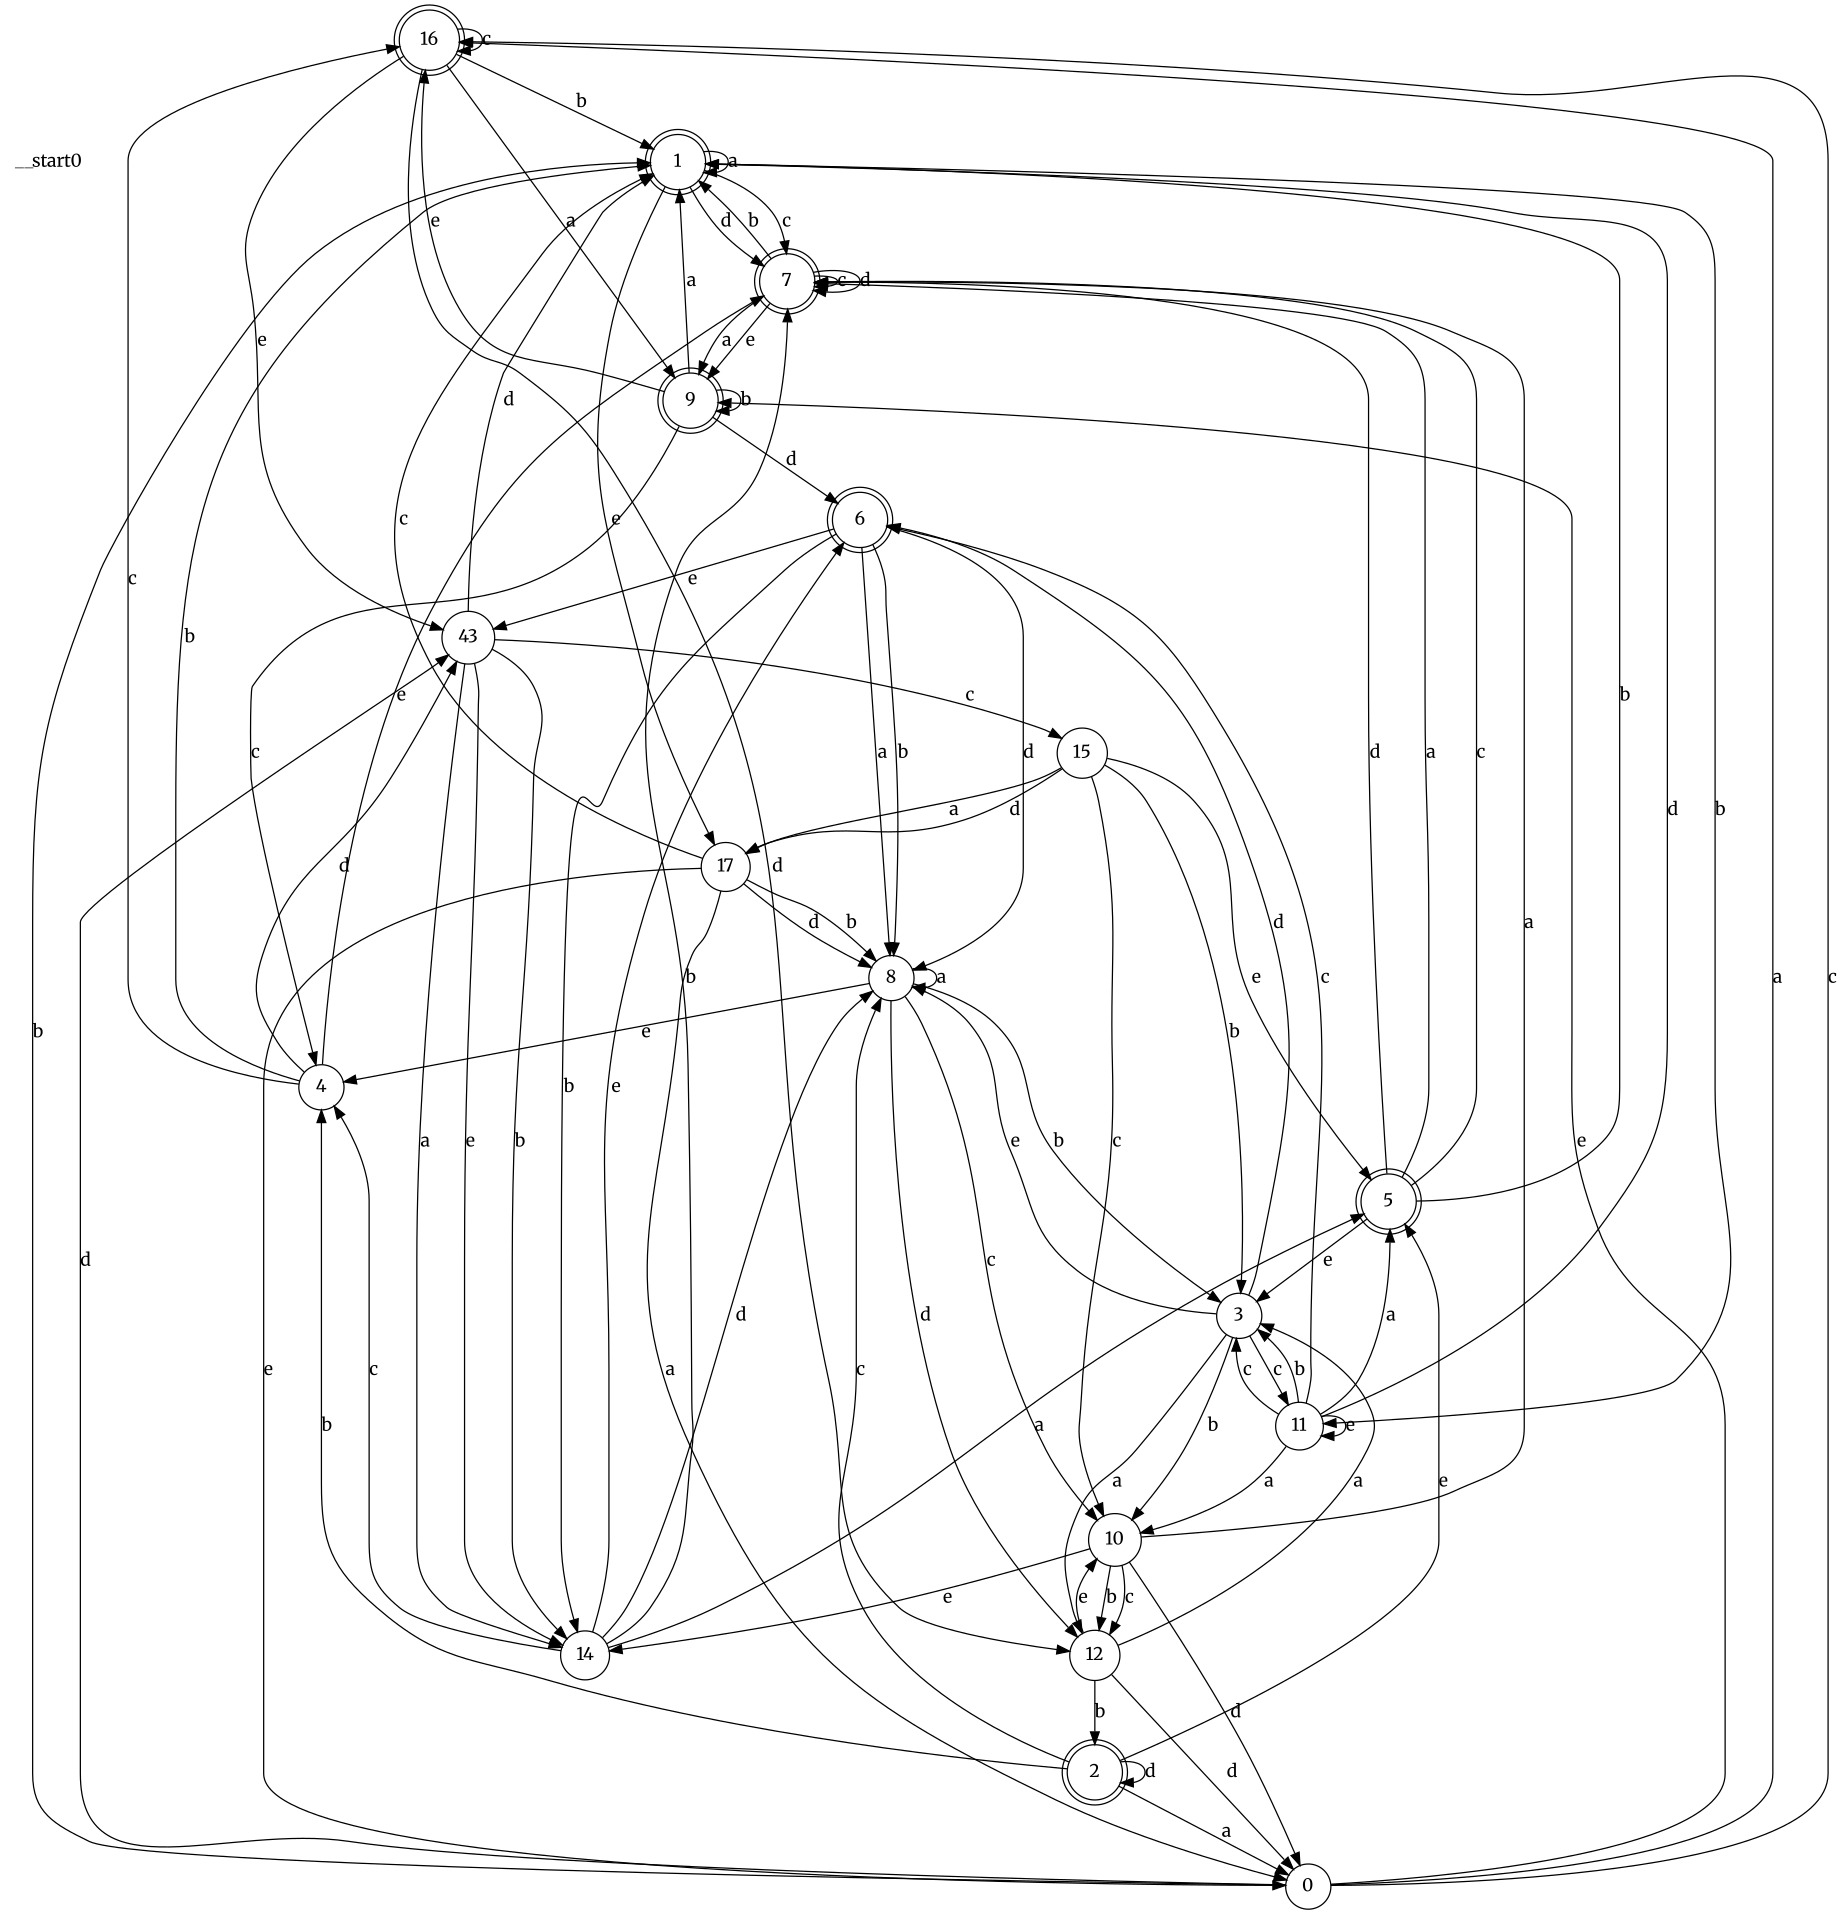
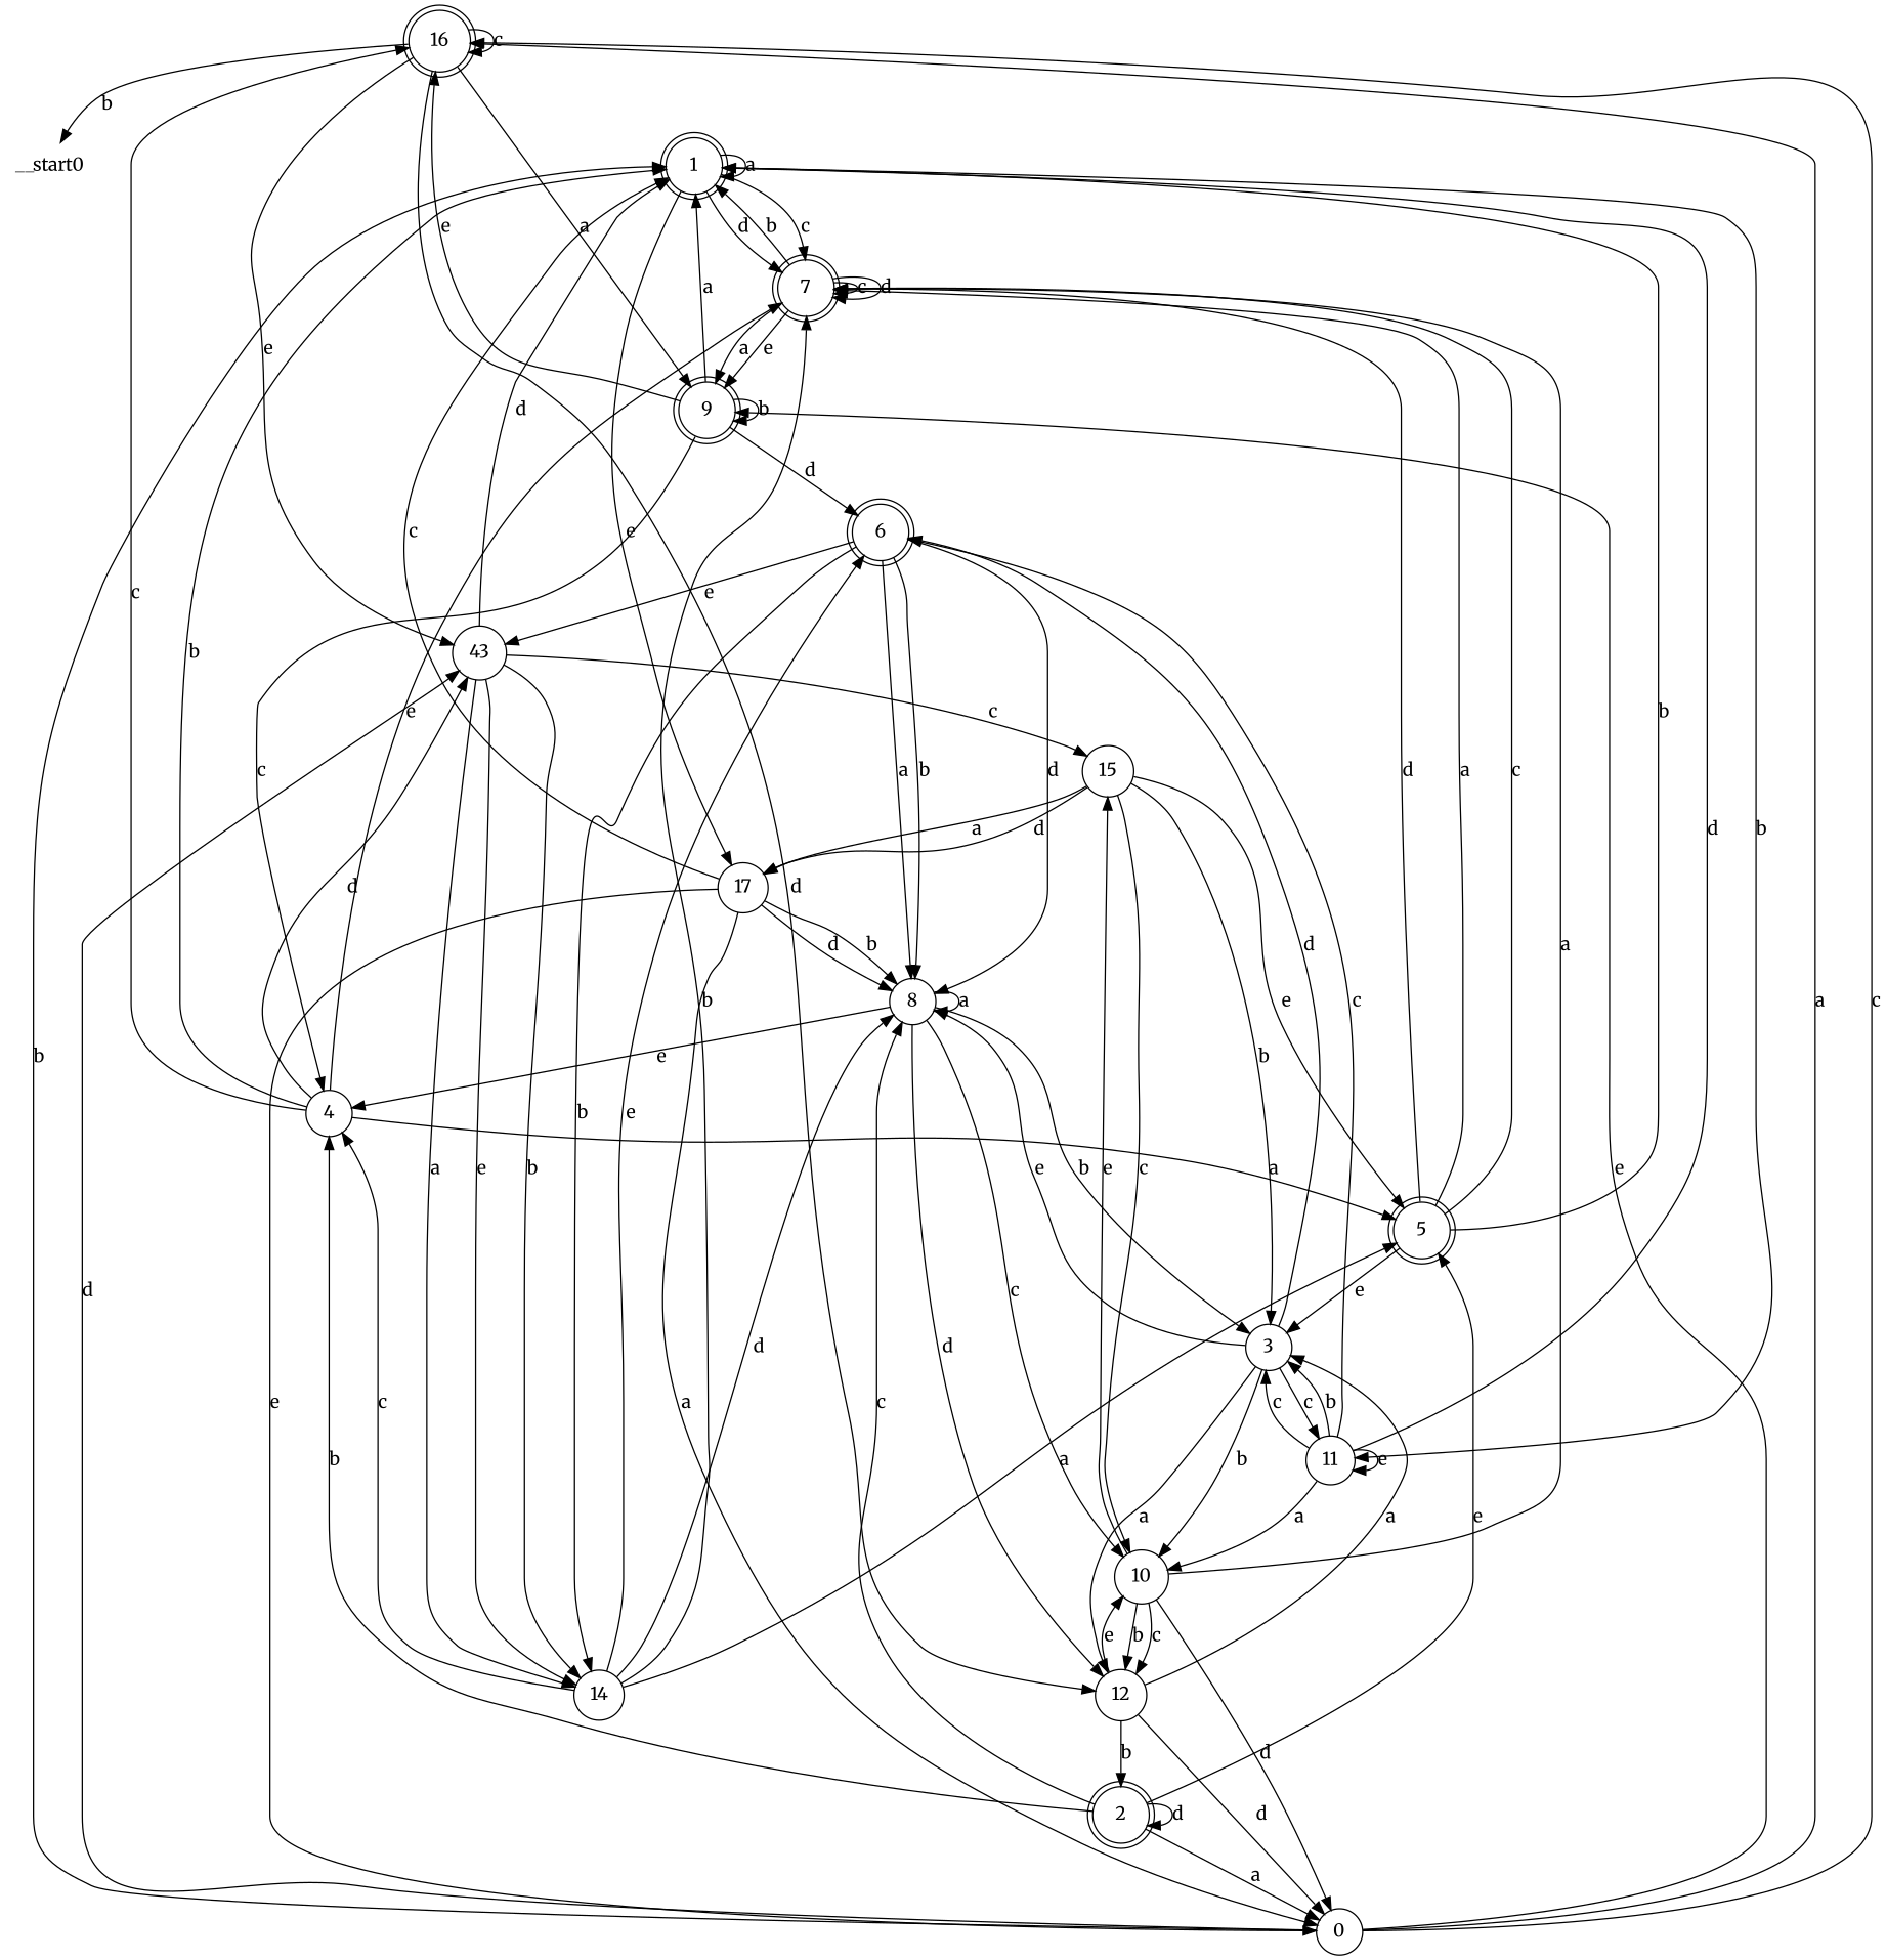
  digraph {
    fontname=Merriweather
    rankdir=TB
    node [fontname=Merriweather shape=circle color=black fillcolor=white style=filled]
    edge [fontname=Merriweather]
    __start0 [shape=none color="" fillcolor="" style=""]
    n2 [label=0]
    n3 [label=1 shape=doublecircle style="rounded,filled"]
    n4 [label=9 shape=doublecircle style="rounded,filled"]
    n5 [label=43]
    n6 [label=16 shape=doublecircle style="rounded,filled"]
    n7 [label=7 shape=doublecircle style="rounded,filled"]
    n8 [label=11]
    n9 [label=17]
    n10 [label=4]
    n11 [label=6 shape=doublecircle style="rounded,filled"]
    n12 [label=14]
    n13 [label=15]
    n14 [label=12]
    n15 [label=3]
    n16 [label=10]
    n17 [label=8]
    n18 [label=2 shape=doublecircle style="rounded,filled"]
    n19 [label=5 shape=doublecircle style="rounded,filled"]
    n2 -> n3 [label=b]
    n2 -> n4 [label=e]
    n2 -> n5 [label=d]
    n2 -> n6 [label=a]
    n2 -> n6 [label=c]
    n3 -> n3 [label=a]
    n3 -> n7 [label=c]
    n3 -> n7 [label=d]
    n3 -> n8 [label=b]
    n3 -> n9 [label=e]
    n4 -> n3 [label=a]
    n4 -> n4 [label=b]
    n4 -> n6 [label=e]
    n4 -> n10 [label=c]
    n4 -> n11 [label=d]
    n5 -> n3 [label=d]
    n5 -> n12 [label=a]
    n5 -> n12 [label=b]
    n5 -> n12 [label=e]
    n5 -> n13 [label=c]
-   n6 -> n3 [label=b]
+   n6 -> __start0 [label=b]
    n6 -> n4 [label=a]
    n6 -> n5 [label=e]
    n6 -> n6 [label=c]
    n6 -> n14 [label=d]
    n7 -> n3 [label=b]
    n7 -> n4 [label=a]
    n7 -> n4 [label=e]
    n7 -> n7 [label=c]
    n7 -> n7 [label=d]
    n8 -> n3 [label=d]
    n8 -> n8 [label=e]
    n8 -> n11 [label=c]
    n8 -> n15 [label=b]
    n8 -> n15 [label=c]
    n8 -> n16 [label=a]
    n9 -> n2 [label=a]
    n9 -> n2 [label=e]
    n9 -> n3 [label=c]
    n9 -> n17 [label=b]
    n9 -> n17 [label=d]
    n10 -> n3 [label=b]
    n10 -> n5 [label=d]
    n10 -> n6 [label=c]
    n10 -> n7 [label=e]
-   n8 -> n19 [label=a]
+   n10 -> n19 [label=a]
    n11 -> n5 [label=e]
    n11 -> n12 [label=b]
    n11 -> n17 [label=a]
    n11 -> n17 [label=b]
    n11 -> n17 [label=d]
    n12 -> n7 [label=b]
    n12 -> n10 [label=c]
    n12 -> n11 [label=e]
    n12 -> n17 [label=d]
    n12 -> n19 [label=a]
    n13 -> n9 [label=a]
    n13 -> n9 [label=d]
    n13 -> n15 [label=b]
    n13 -> n16 [label=c]
    n13 -> n19 [label=e]
    n14 -> n2 [label=d]
    n14 -> n15 [label=a]
    n14 -> n16 [label=e]
    n14 -> n18 [label=b]
    n15 -> n8 [label=c]
    n15 -> n11 [label=d]
    n15 -> n14 [label=a]
    n15 -> n16 [label=b]
    n15 -> n17 [label=e]
    n16 -> n2 [label=d]
    n16 -> n7 [label=a]
-   n16 -> n12 [label=e]
+   n16 -> n13 [label=e]
    n16 -> n14 [label=b]
    n16 -> n14 [label=c]
    n17 -> n10 [label=e]
    n17 -> n14 [label=d]
    n17 -> n15 [label=b]
    n17 -> n16 [label=c]
    n17 -> n17 [label=a]
    n18 -> n2 [label=a]
    n18 -> n10 [label=b]
    n18 -> n17 [label=c]
    n18 -> n18 [label=d]
    n18 -> n19 [label=e]
    n19 -> n3 [label=b]
    n19 -> n7 [label=a]
    n19 -> n7 [label=c]
    n19 -> n7 [label=d]
    n19 -> n15 [label=e]
  }
